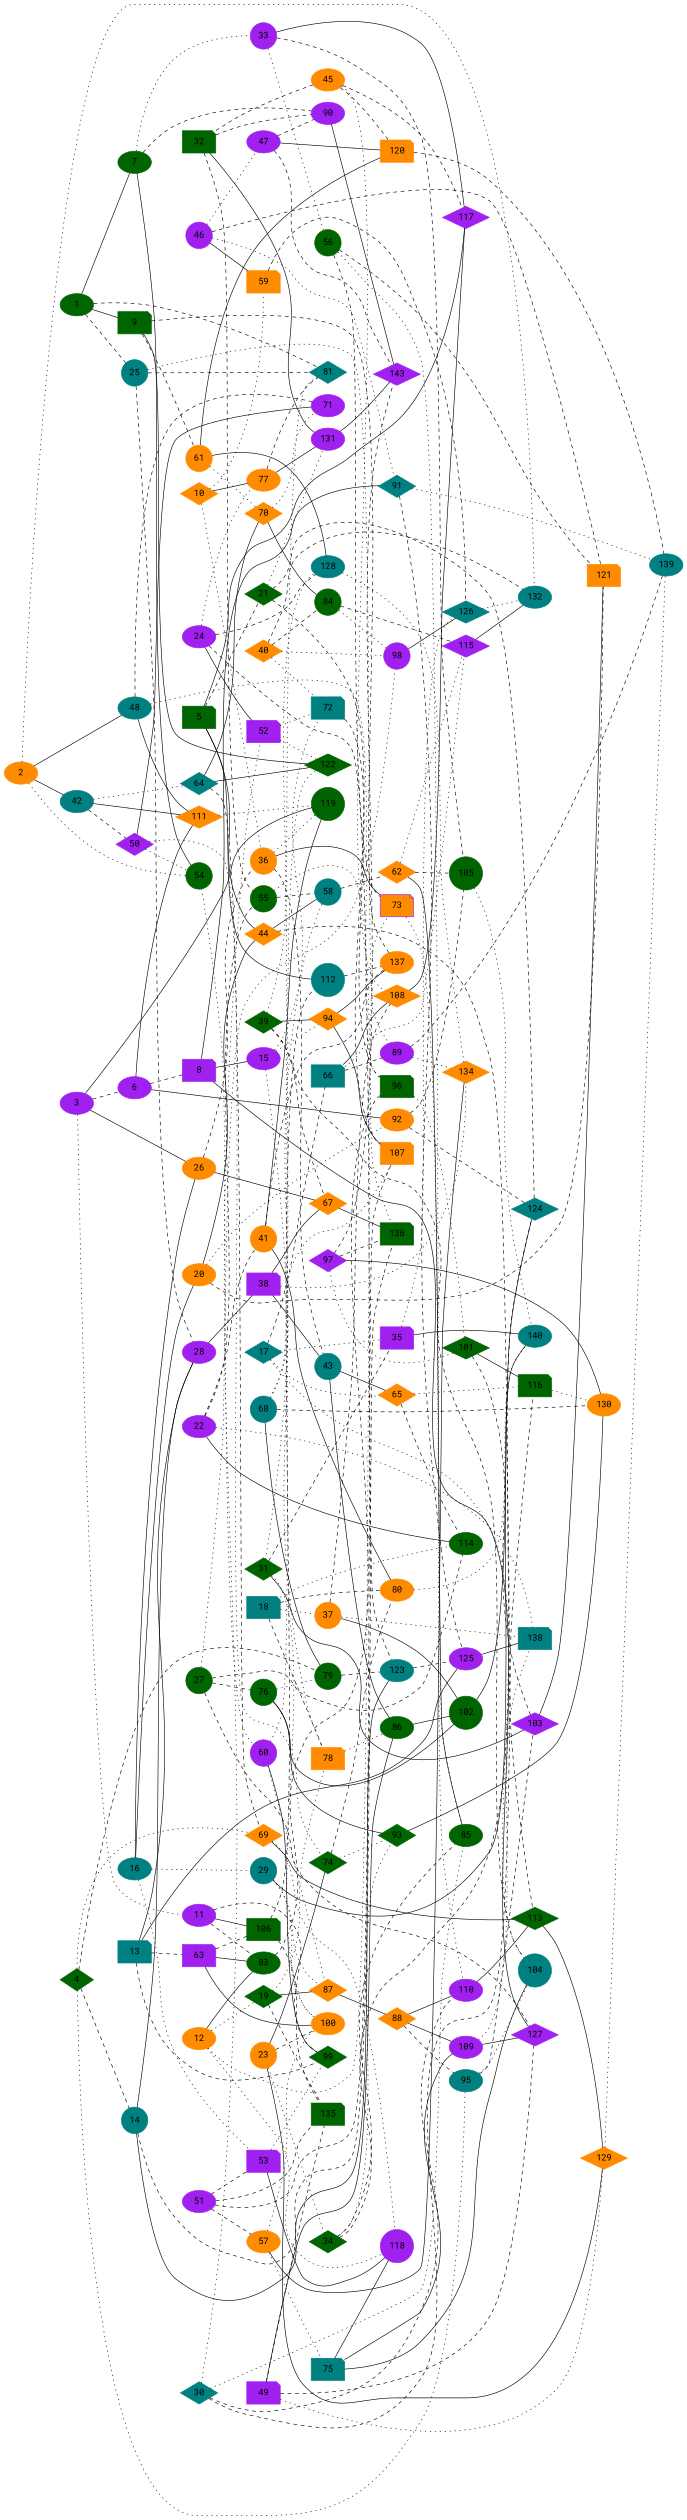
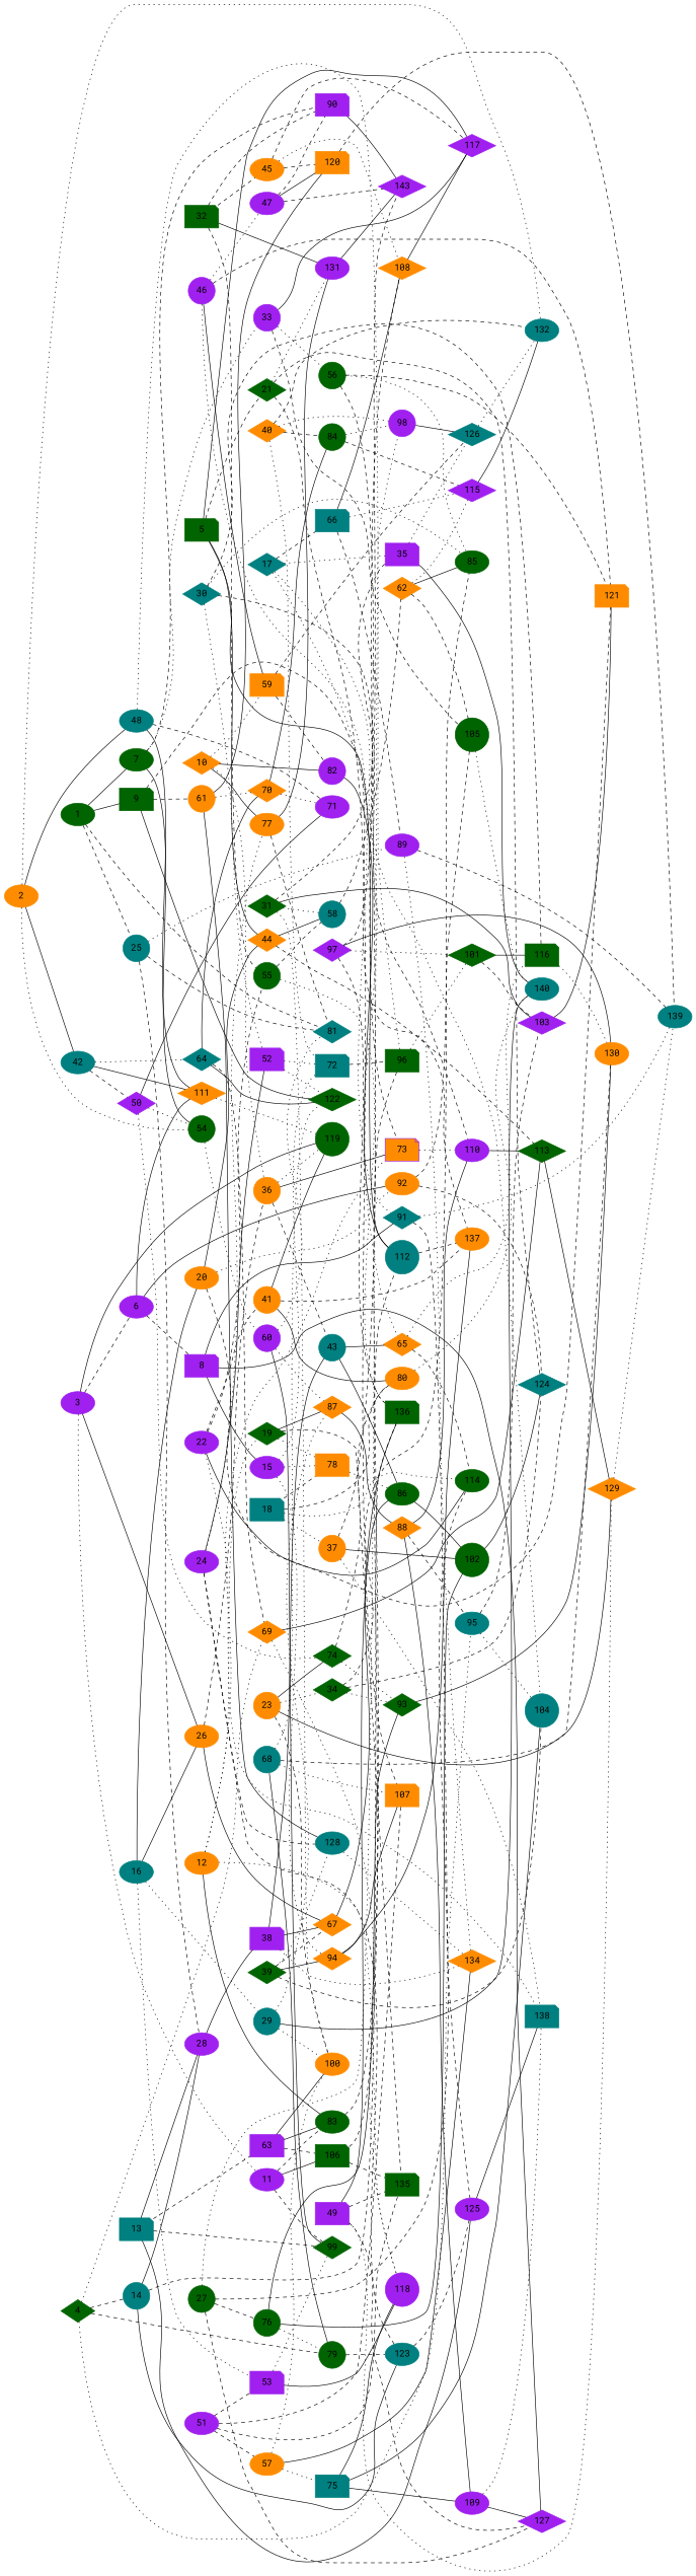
  graph {
    fontname="Roboto Mono"
    rankdir=LR
    node [color=purple fontname="Roboto Mono" shape=ellipse style=filled]
    edge [fontname="Roboto Mono" style=solid]
    1 [color=darkgreen]
    7 [color=darkgreen]
    9 [color=darkgreen shape=note]
    25 [color=teal shape=circle]
    81 [color=teal shape=diamond]
    54 [color=darkgreen shape=circle]
    33 [shape=circle]
-   90
+   90 [shape=note]
    61 [color=darkorange shape=circle]
    122 [color=darkgreen shape=diamond]
    137 [color=darkorange]
    28
    89
    42 [color=teal]
    2 [color=darkorange]
    48 [color=teal]
    132 [color=teal]
    111 [color=darkorange shape=diamond]
    50 [shape=diamond]
    64 [color=teal shape=diamond]
    71
    96 [color=darkgreen shape=note]
    60 [shape=circle]
    3
    6
    11
    26 [color=darkorange]
    119 [color=darkgreen shape=circle]
    8 [shape=note]
    92 [color=darkorange]
    83 [color=darkgreen]
    99 [color=darkgreen shape=diamond]
    106 [color=darkgreen shape=note]
    36 [color=darkorange shape=circle]
    67 [color=darkorange shape=diamond]
    4 [color=darkgreen shape=diamond]
    14 [color=teal shape=circle]
    69 [color=darkorange shape=diamond]
    79 [color=darkgreen shape=circle]
    95 [color=teal]
    123 [color=teal]
    136 [color=darkgreen shape=note]
    118 [shape=circle]
    113 [color=darkgreen shape=diamond]
    104 [color=teal shape=circle]
    103 [shape=diamond]
    5 [color=darkgreen shape=note]
    21 [color=darkgreen shape=diamond]
    44 [color=darkorange shape=diamond]
    112 [color=teal shape=circle]
    117 [shape=diamond]
    107 [color=darkorange shape=note]
    124 [color=teal shape=diamond]
    131
    58 [color=teal shape=circle]
    15
    91 [color=teal shape=diamond]
    127 [shape=diamond]
    105 [color=darkgreen shape=circle]
    56 [color=darkgreen shape=circle]
    n61 [label=143 shape=diamond]
    72 [color=teal shape=note]
    78 [color=darkorange shape=note]
    94 [color=darkorange shape=diamond]
    125
    139 [color=teal]
    128 [color=teal]
    120 [color=darkorange shape=note]
    70 [color=darkorange shape=diamond]
    10 [color=darkorange shape=diamond]
    59 [color=darkorange shape=note]
    77 [color=darkorange]
+   82 [shape=circle]
    73 [fillcolor=darkorange shape=note]
    43 [color=teal shape=circle]
    126 [color=teal shape=diamond]
    135 [color=darkgreen shape=note]
    12 [color=darkorange]
    19 [color=darkgreen shape=diamond]
    87 [color=darkorange shape=diamond]
    110
    13 [color=teal shape=note]
    63 [shape=note]
    38 [shape=note]
    100 [color=darkorange]
    138 [color=teal shape=note]
    86 [color=darkgreen]
    16 [color=teal]
    20 [color=darkorange]
    29 [color=teal shape=circle]
    53 [shape=note]
    121 [color=darkorange shape=note]
    140 [color=teal]
    17 [color=teal shape=diamond]
    35 [shape=note]
    65 [color=darkorange shape=diamond]
    66 [color=teal shape=note]
    114 [color=darkgreen]
    116 [color=darkgreen shape=note]
    108 [color=darkorange shape=diamond]
    115 [shape=diamond]
    18 [color=teal shape=note]
    37 [color=darkorange shape=circle]
    80 [color=darkorange]
    102 [color=darkgreen shape=circle]
    88 [color=darkorange shape=diamond]
    22
    41 [color=darkorange shape=circle]
    55 [color=darkgreen shape=circle]
    23 [color=darkorange shape=circle]
    34 [color=darkgreen shape=diamond]
    74 [color=darkgreen shape=diamond]
    129 [color=darkorange shape=diamond]
    85 [color=darkgreen]
    93 [color=darkgreen shape=diamond]
    24
    52 [shape=note]
    134 [color=darkorange shape=diamond]
    27 [color=darkgreen shape=circle]
    76 [color=darkgreen shape=circle]
    98 [shape=circle]
    30 [color=teal shape=diamond]
    130 [color=darkorange]
    31 [color=darkgreen shape=diamond]
    62 [color=darkorange shape=diamond]
    32 [color=darkgreen shape=note]
    45 [color=darkorange]
    39 [color=darkgreen shape=diamond]
    40 [color=darkorange shape=diamond]
    84 [color=darkgreen shape=circle]
    46 [shape=circle]
    47
    101 [color=darkgreen shape=diamond]
    49 [shape=note]
    51
    57 [color=darkorange]
    75 [color=teal shape=note]
    109
    68 [color=teal shape=circle]
    97 [shape=diamond]
    1 -- 7
    1 -- 9
    1 -- 25 [style=dashed]
    1 -- 81 [style=dashed]
    7 -- 54
    7 -- 33 [style=dotted]
    7 -- 90 [style=dashed]
    9 -- 61 [style=dashed]
    9 -- 122
    9 -- 137 [style=dashed]
    25 -- 81 [style=dashed]
    25 -- 28 [style=dashed]
    25 -- 89 [style=dotted]
    54 -- 60 [style=dotted]
    33 -- 117
    33 -- 105 [style=dashed]
    33 -- 56 [style=dotted]
    90 -- n61
    61 -- 128
    61 -- 120
    61 -- 70 [style=dotted]
    28 -- 38
    89 -- 139 [style=dashed]
    89 -- 134 [style=dotted]
    42 -- 111
    42 -- 50 [style=dashed]
    42 -- 64 [style=dotted]
    2 -- 54 [style=dotted]
    2 -- 42
    2 -- 48
    2 -- 132 [style=dotted]
    48 -- 111
    48 -- 71 [style=dashed]
    48 -- 96 [style=dotted]
    111 -- 119 [style=dotted]
    50 -- 54 [style=dotted]
    50 -- 71
    50 -- 74 [style=dotted]
    64 -- 122
    64 -- 69 [style=dashed]
    64 -- 70
    96 -- 101 [style=dotted]
    60 -- 81 [style=dotted]
    60 -- 99
    60 -- 87 [style=dotted]
    3 -- 6 [style=dashed]
    3 -- 11 [style=dotted]
    3 -- 26
    3 -- 119
    6 -- 111
    6 -- 8 [style=dashed]
    6 -- 92
    11 -- 83 [style=dashed]
    11 -- 99 [style=dashed]
    11 -- 106
    26 -- 36 [style=dashed]
    26 -- 67
    8 -- 15
    8 -- 91
    8 -- 127
    92 -- 124 [style=dashed]
    92 -- 105 [style=dashed]
    83 -- 96 [style=dashed]
    106 -- 112 [style=dashed]
    106 -- 135 [style=dashed]
    36 -- 119 [style=dotted]
    36 -- 73
    36 -- 43 [style=dashed]
    67 -- 136
    4 -- 14 [style=dashed]
    4 -- 69 [style=dotted]
    4 -- 79 [style=dashed]
    4 -- 95 [style=dotted]
    14 -- 28
    14 -- 123
    14 -- 136 [style=dashed]
    69 -- 118 [style=dotted]
    69 -- 113
    79 -- 123 [style=dashed]
    95 -- 104 [style=dotted]
    95 -- 103 [style=dashed]
    123 -- 125 [style=dashed]
    113 -- 129
    103 -- 121
    5 -- 21 [style=dashed]
    5 -- 44
    5 -- 112
    5 -- 117
    21 -- 107 [style=dashed]
    21 -- 124 [style=dashed]
    21 -- 131 [style=dotted]
    44 -- 113 [style=dashed]
    44 -- 58
    112 -- 137 [style=dashed]
    131 -- n61
    58 -- 62 [style=dashed]
    15 -- 72 [style=dotted]
    15 -- 78 [style=dotted]
    15 -- 94 [style=dotted]
    91 -- 125 [style=dashed]
    91 -- 139 [style=dotted]
    105 -- 140 [style=dotted]
    56 -- 73 [style=dashed]
    56 -- 121 [style=dashed]
    56 -- 85 [style=dotted]
    72 -- 96 [style=dashed]
    78 -- 86 [style=dotted]
    94 -- 137
    94 -- 107
    125 -- 138
    128 -- 134 [style=dotted]
    120 -- 139 [style=dashed]
    70 -- 71 [style=dotted]
    70 -- 84
    10 -- 36 [style=dotted]
    10 -- 59 [style=dotted]
    10 -- 77
+   10 -- 82
+   59 -- 82 [style=dashed]
    59 -- 126 [style=dashed]
    77 -- 81 [style=dashed]
    77 -- 131
+   82 -- 112
    73 -- 110 [style=dotted]
    43 -- 86
    43 -- 65
    126 -- 132 [style=dotted]
    12 -- 83
    12 -- 118 [style=dotted]
    12 -- 73 [style=dotted]
    12 -- 19 [style=dotted]
    19 -- 78 [style=dotted]
    19 -- 135 [style=dashed]
    19 -- 87
    87 -- 88
    110 -- 113
    13 -- 28
    13 -- 99 [style=dashed]
    13 -- 125
    13 -- 63 [style=dashed]
    63 -- 83
    63 -- 106 [style=dashed]
    63 -- 100
    38 -- 67
    38 -- 43
    38 -- 134 [style=dotted]
    86 -- 102
    16 -- 26
    16 -- 20
    16 -- 29 [style=dotted]
    16 -- 53 [style=dotted]
    20 -- 92 [style=dotted]
    20 -- 44
    20 -- 121 [style=dashed]
    29 -- 87 [style=dotted]
    29 -- 100 [style=dotted]
    29 -- 140
    53 -- 99 [style=dotted]
    53 -- 118
    17 -- 104 [style=dotted]
    17 -- 35 [style=dotted]
    17 -- 65 [style=dotted]
    17 -- 66 [style=dashed]
    35 -- 126 [style=dotted]
    35 -- 140
    65 -- 114 [style=dashed]
    65 -- 116 [style=dotted]
    66 -- 89 [style=dashed]
    66 -- 108
    66 -- 115 [style=dotted]
    116 -- 130 [style=dotted]
    108 -- 117
    115 -- 132
    18 -- 78 [style=dashed]
    18 -- 114 [style=dotted]
    18 -- 37 [style=dotted]
    18 -- 80 [style=dashed]
    37 -- 138 [style=dotted]
    37 -- 108 [style=dashed]
    37 -- 102
    80 -- 140 [style=dotted]
    102 -- 124
    88 -- 95 [style=dashed]
    88 -- 110
    88 -- 109
    22 -- 138 [style=dotted]
    22 -- 114
    22 -- 41 [style=dashed]
    22 -- 55 [style=dashed]
    41 -- 137 [style=dashed]
    41 -- 119
    41 -- 80
    55 -- 136 [style=dotted]
    55 -- 58 [style=dashed]
    23 -- 100 [style=dashed]
    23 -- 34 [style=dotted]
    23 -- 74
    23 -- 129
    34 -- 124 [style=dashed]
    34 -- 85 [style=dashed]
    34 -- 93 [style=dotted]
    74 -- 80 [style=dashed]
    74 -- 93 [style=dotted]
    129 -- 139 [style=dotted]
    93 -- 130
    24 -- 123 [style=dashed]
    24 -- 128 [style=dashed]
    24 -- 77 [style=dotted]
    24 -- 52
    52 -- 122 [style=dotted]
    52 -- 72 [style=dotted]
    27 -- 127 [style=dashed]
    27 -- 114 [style=dashed]
    27 -- 76 [style=dashed]
    27 -- 98 [style=dotted]
    76 -- 79 [style=dotted]
    76 -- 102
    76 -- 93
    98 -- 126
    30 -- 110 [style=dashed]
    30 -- 116 [style=dashed]
    30 -- 85 [style=dotted]
    30 -- 52 [style=dotted]
    31 -- 103
    31 -- 58 [style=dotted]
    31 -- 100 [style=dotted]
    31 -- 35 [style=dashed]
    62 -- 105 [style=dashed]
    62 -- 115 [style=dotted]
    62 -- 85
    32 -- 90 [style=dashed]
    32 -- 131
    32 -- 55 [style=dashed]
    32 -- 45 [style=dashed]
    45 -- 117 [style=dashed]
    45 -- 120 [style=dashed]
    45 -- 108 [style=dotted]
    39 -- 67 [style=dashed]
    39 -- 104 [style=dashed]
    39 -- 94
    39 -- 128 [style=dotted]
    40 -- 132 [style=dashed]
    40 -- 72 [style=dotted]
    40 -- 98 [style=dotted]
    40 -- 84 [style=dashed]
    84 -- 115 [style=dashed]
    84 -- 98 [style=dotted]
    46 -- 91 [style=dotted]
    46 -- 59
    46 -- 121 [style=dashed]
    46 -- 47 [style=dotted]
    47 -- 90 [style=dashed]
    47 -- n61 [style=dashed]
    47 -- 120
    101 -- 103 [style=dashed]
    101 -- 116
    49 -- 127 [style=dashed]
    49 -- 135 [style=dashed]
    49 -- 86
    49 -- 129 [style=dotted]
    51 -- 107 [style=dashed]
    51 -- 135 [style=dashed]
    51 -- 53 [style=dashed]
    51 -- 57 [style=dashed]
    57 -- 100 [style=dotted]
    57 -- 134
    57 -- 75 [style=dotted]
    75 -- 118
    75 -- 104
    75 -- 109
    109 -- 127
    109 -- 138 [style=dotted]
    68 -- 122 [style=dotted]
    68 -- 79
    68 -- 107 [style=dotted]
    68 -- 130 [style=dashed]
    97 -- 136 [style=dashed]
    97 -- n61 [style=dashed]
    97 -- 130
    97 -- 101 [style=dotted]
  }
